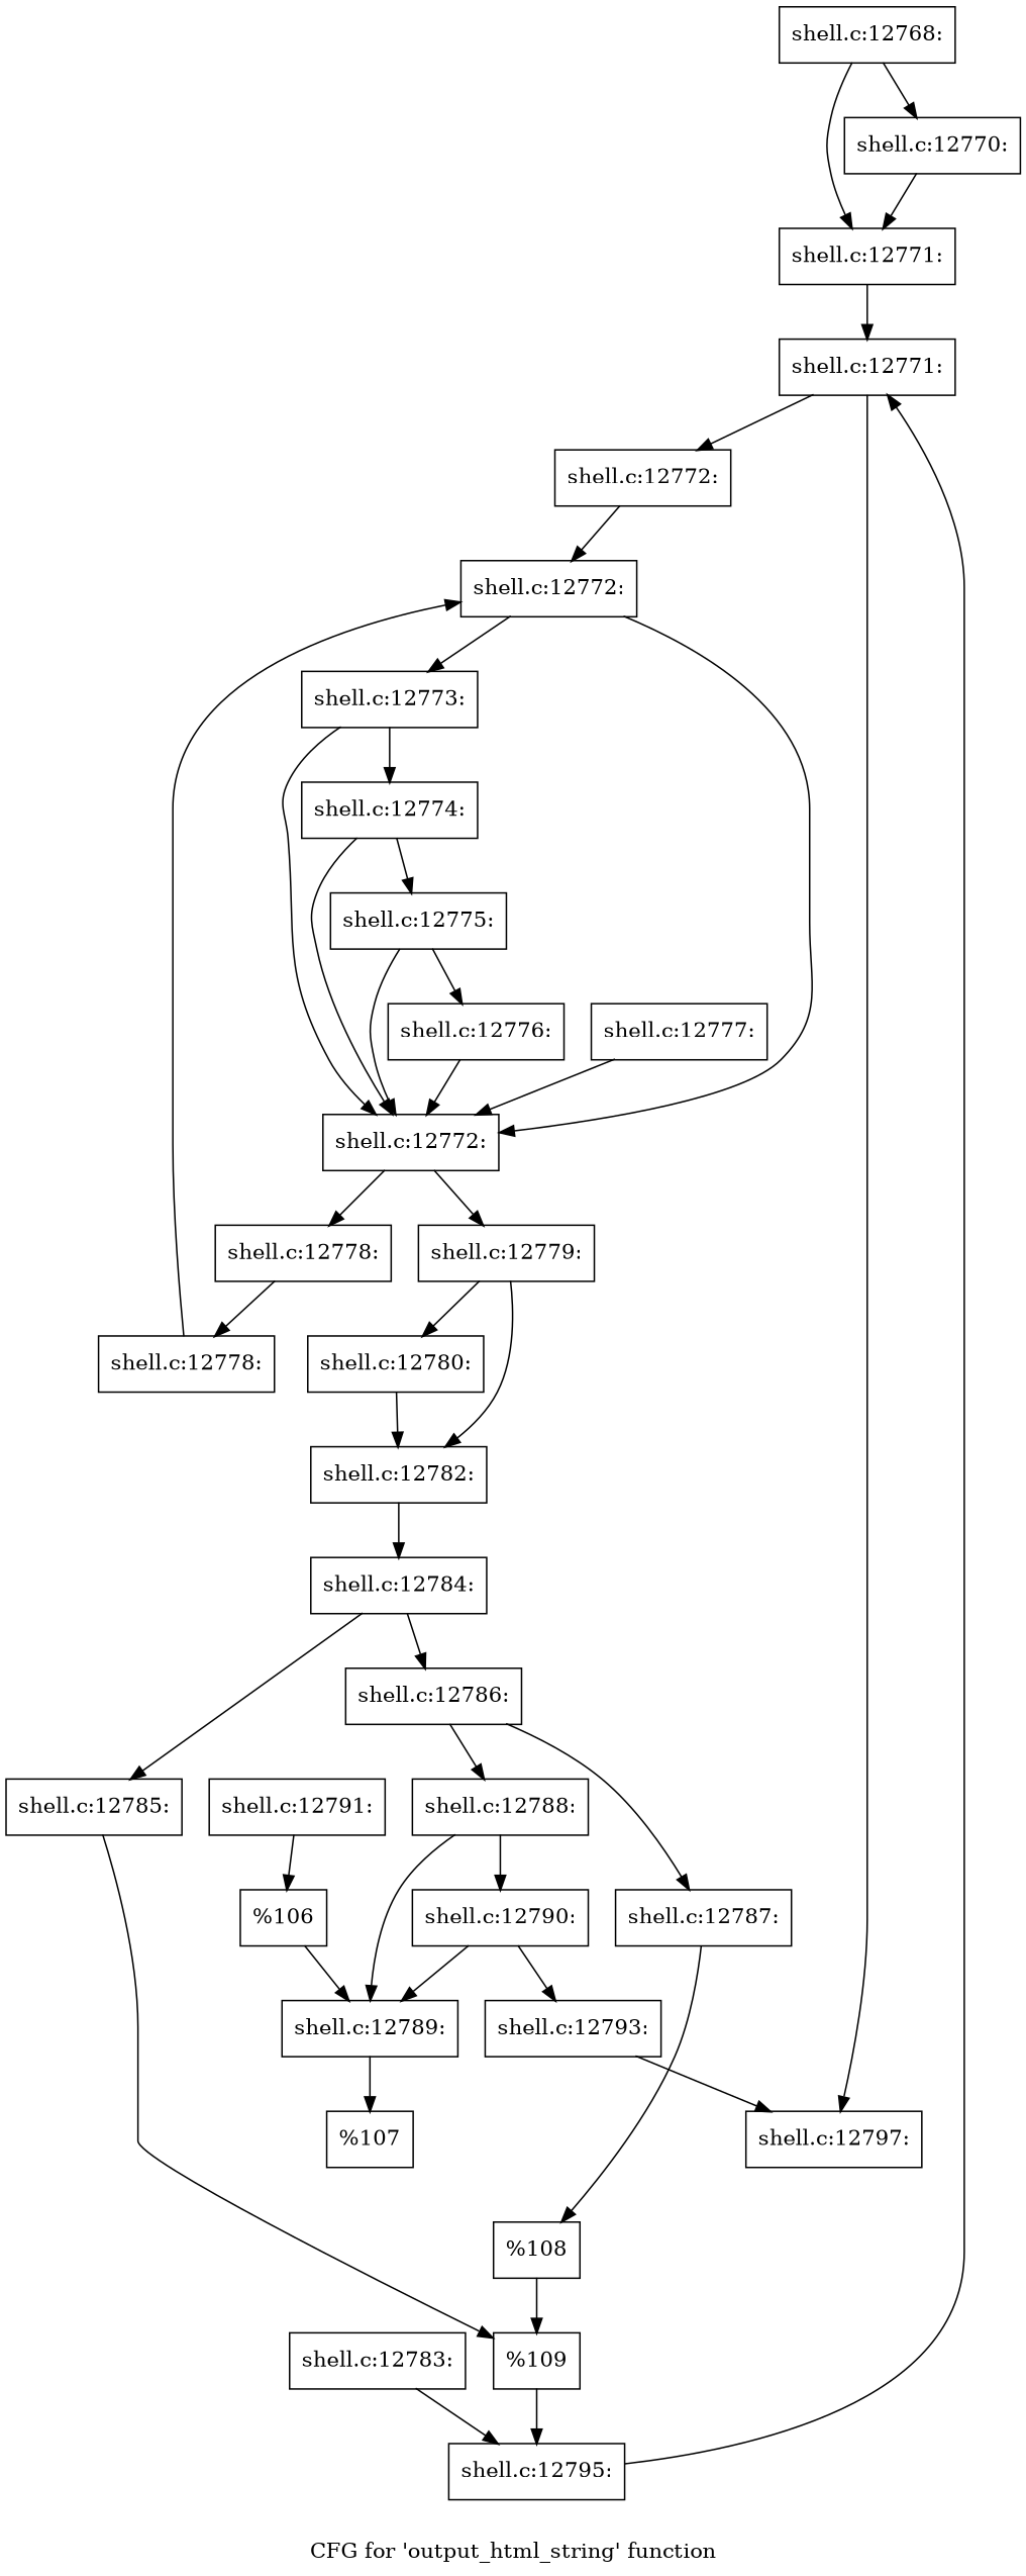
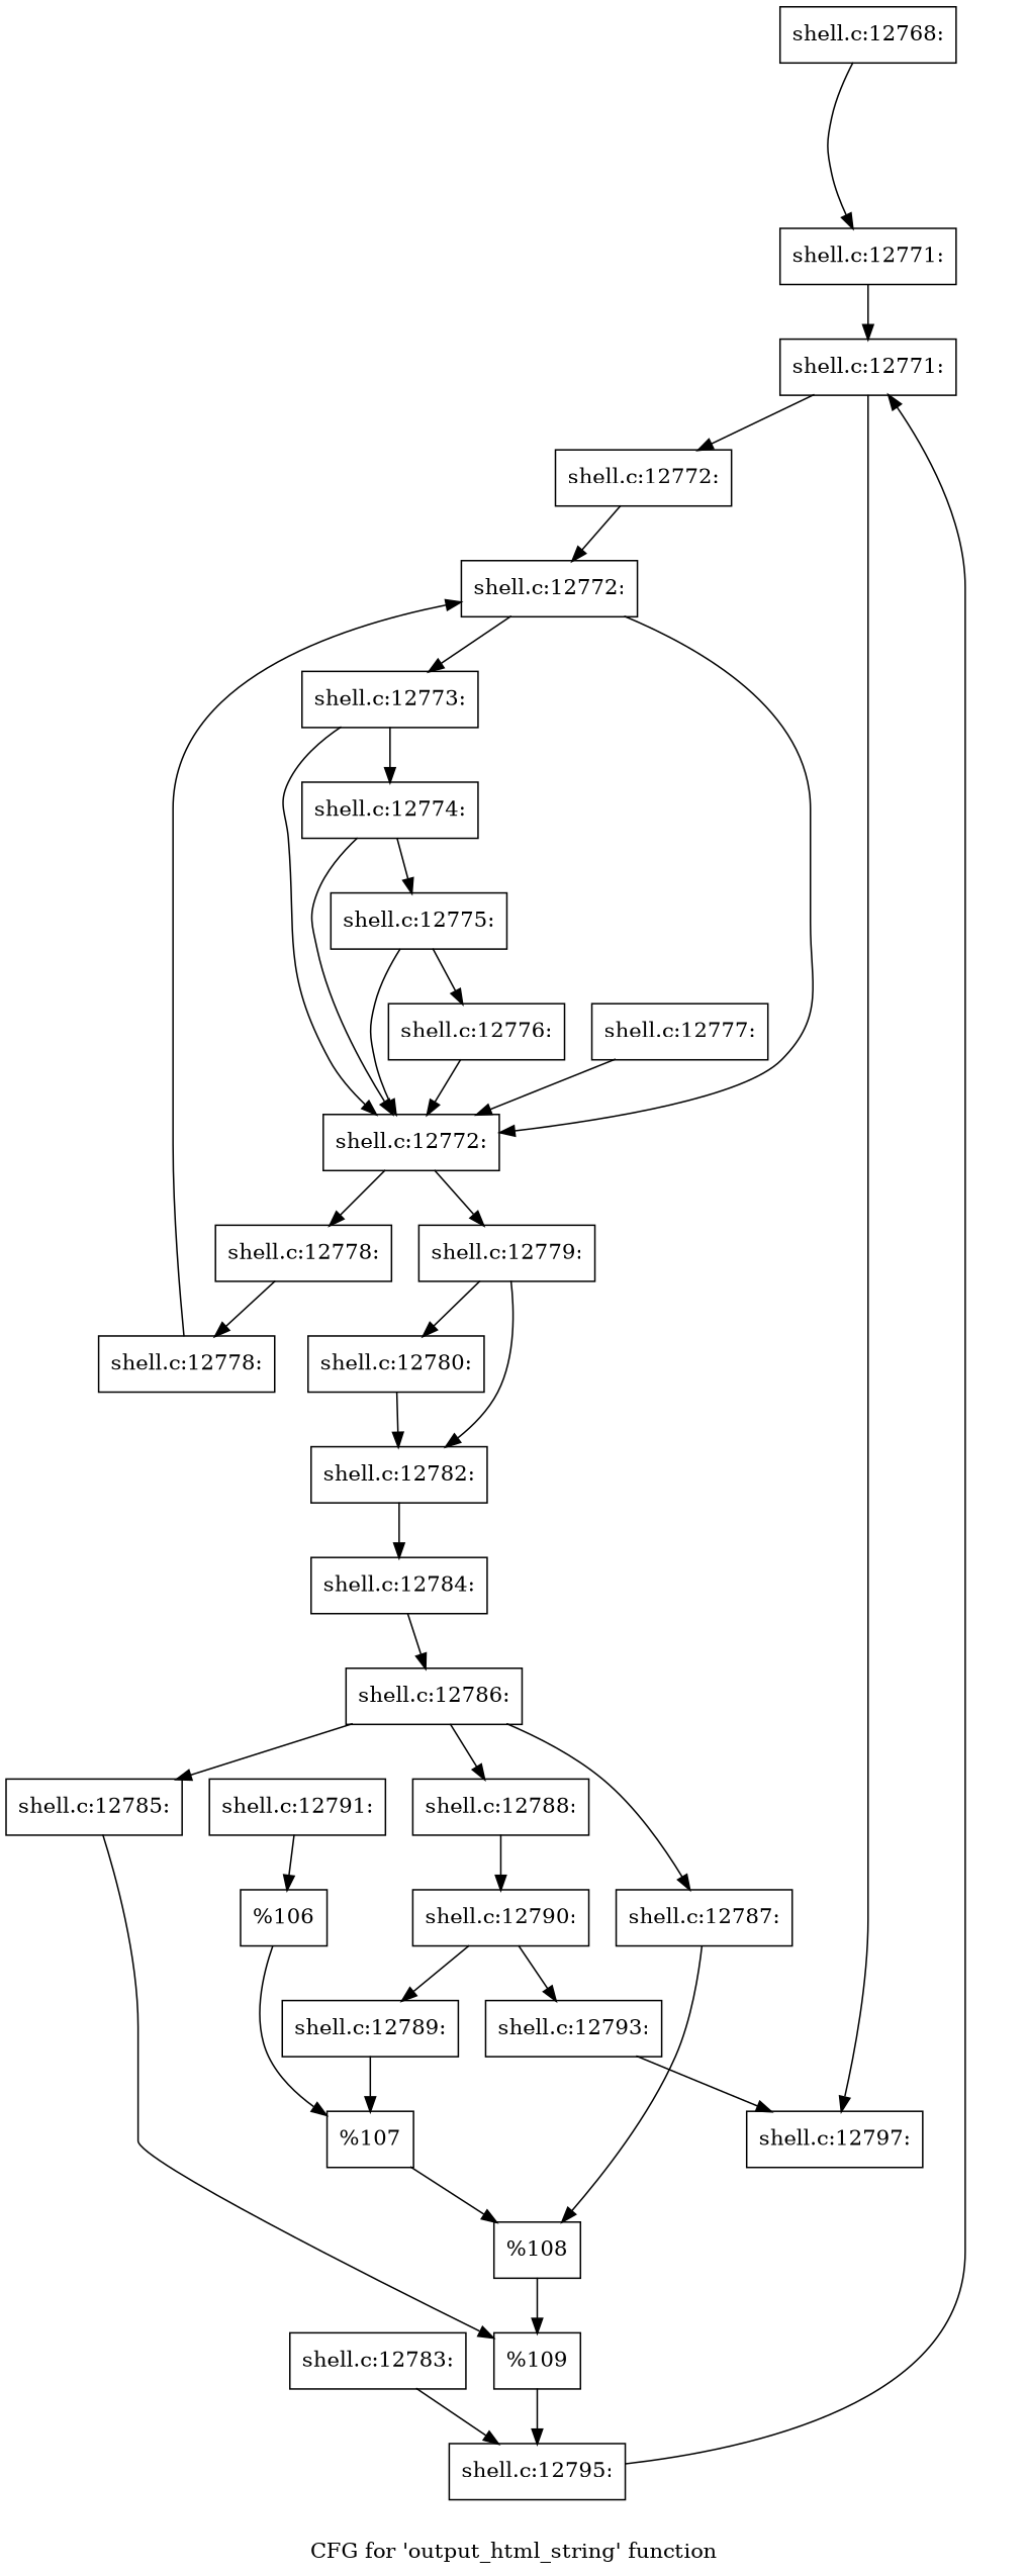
  digraph {
    label="CFG for 'output_html_string' function"
    node [shape=record]
    n1 [label="{shell.c:12768:}"]
-   n2 [label="{shell.c:12770:}"]
    n3 [label="{shell.c:12771:}"]
    n4 [label="{shell.c:12771:}"]
    n5 [label="{shell.c:12772:}"]
    n6 [label="{shell.c:12797:}"]
    n7 [label="{shell.c:12772:}"]
    n8 [label="{shell.c:12773:}"]
    n9 [label="{shell.c:12772:}"]
    n10 [label="{shell.c:12774:}"]
    n11 [label="{shell.c:12778:}"]
    n12 [label="{shell.c:12779:}"]
    n13 [label="{shell.c:12775:}"]
    n14 [label="{shell.c:12778:}"]
    n15 [label="{shell.c:12780:}"]
    n16 [label="{shell.c:12782:}"]
    n17 [label="{shell.c:12776:}"]
    n18 [label="{shell.c:12777:}"]
    n19 [label="{shell.c:12784:}"]
    n20 [label="{shell.c:12783:}"]
    n21 [label="{shell.c:12795:}"]
    n22 [label="{shell.c:12785:}"]
    n23 [label="{shell.c:12786:}"]
    n24 [label="{%109}"]
    n25 [label="{shell.c:12787:}"]
    n26 [label="{shell.c:12788:}"]
    n27 [label="{%108}"]
    n28 [label="{shell.c:12789:}"]
    n29 [label="{shell.c:12790:}"]
    n30 [label="{%107}"]
    n31 [label="{shell.c:12793:}"]
    n32 [label="{shell.c:12791:}"]
    n33 [label="{%106}"]
-   n1 -> n2
    n1 -> n3
-   n2 -> n3
    n3 -> n4
    n4 -> n5
    n4 -> n6
    n5 -> n7
    n7 -> n8
    n7 -> n9
    n8 -> n9
    n8 -> n10
    n9 -> n11
    n9 -> n12
    n10 -> n9
    n10 -> n13
    n11 -> n14
    n12 -> n15
    n12 -> n16
    n13 -> n9
    n13 -> n17
    n14 -> n7
    n15 -> n16
    n16 -> n19
    n17 -> n9
    n18 -> n9
-   n19 -> n22
+   n23 -> n22
    n19 -> n23
    n20 -> n21
    n21 -> n4
    n22 -> n24
    n23 -> n25
    n23 -> n26
    n24 -> n21
    n25 -> n27
-   n26 -> n28
    n26 -> n29
    n27 -> n24
    n28 -> n30
    n29 -> n28
    n29 -> n31
+   n30 -> n27
    n31 -> n6
    n32 -> n33
-   n33 -> n28
+   n33 -> n30
  }
